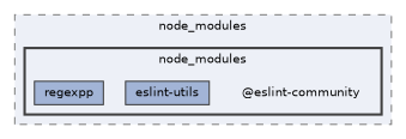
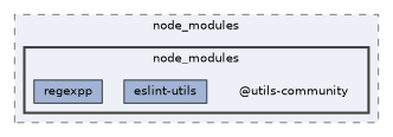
  digraph {
    compound=true
    node [fontname=Helvetica fontsize=10 shape=box color=grey25 fillcolor="#a2b4d6" style=filled]
-   n1 [height=0.2 label="@eslint-community" shape=plaintext width=0.4 color="" fillcolor="" style=""]
+   n1 [height=0.2 label="@utils-community" shape=plaintext width=0.4 color="" fillcolor="" style=""]
    n2 [height=0.2 label="eslint-utils" width=0.4]
    n3 [height=0.2 label=regexpp width=0.4]
    subgraph cluster_1 {
      bgcolor="#edf0f7"
      fontname=Helvetica
      fontsize=10
      label=node_modules
      pencolor=grey50
      style="filled,dashed"
      subgraph cluster_2 {
        bgcolor="#edf0f7"
        fontname=Helvetica
        fontsize=10
        pencolor=grey25
        style="filled,bold"
        n1
        n2
        n3
      }
    }
  }
